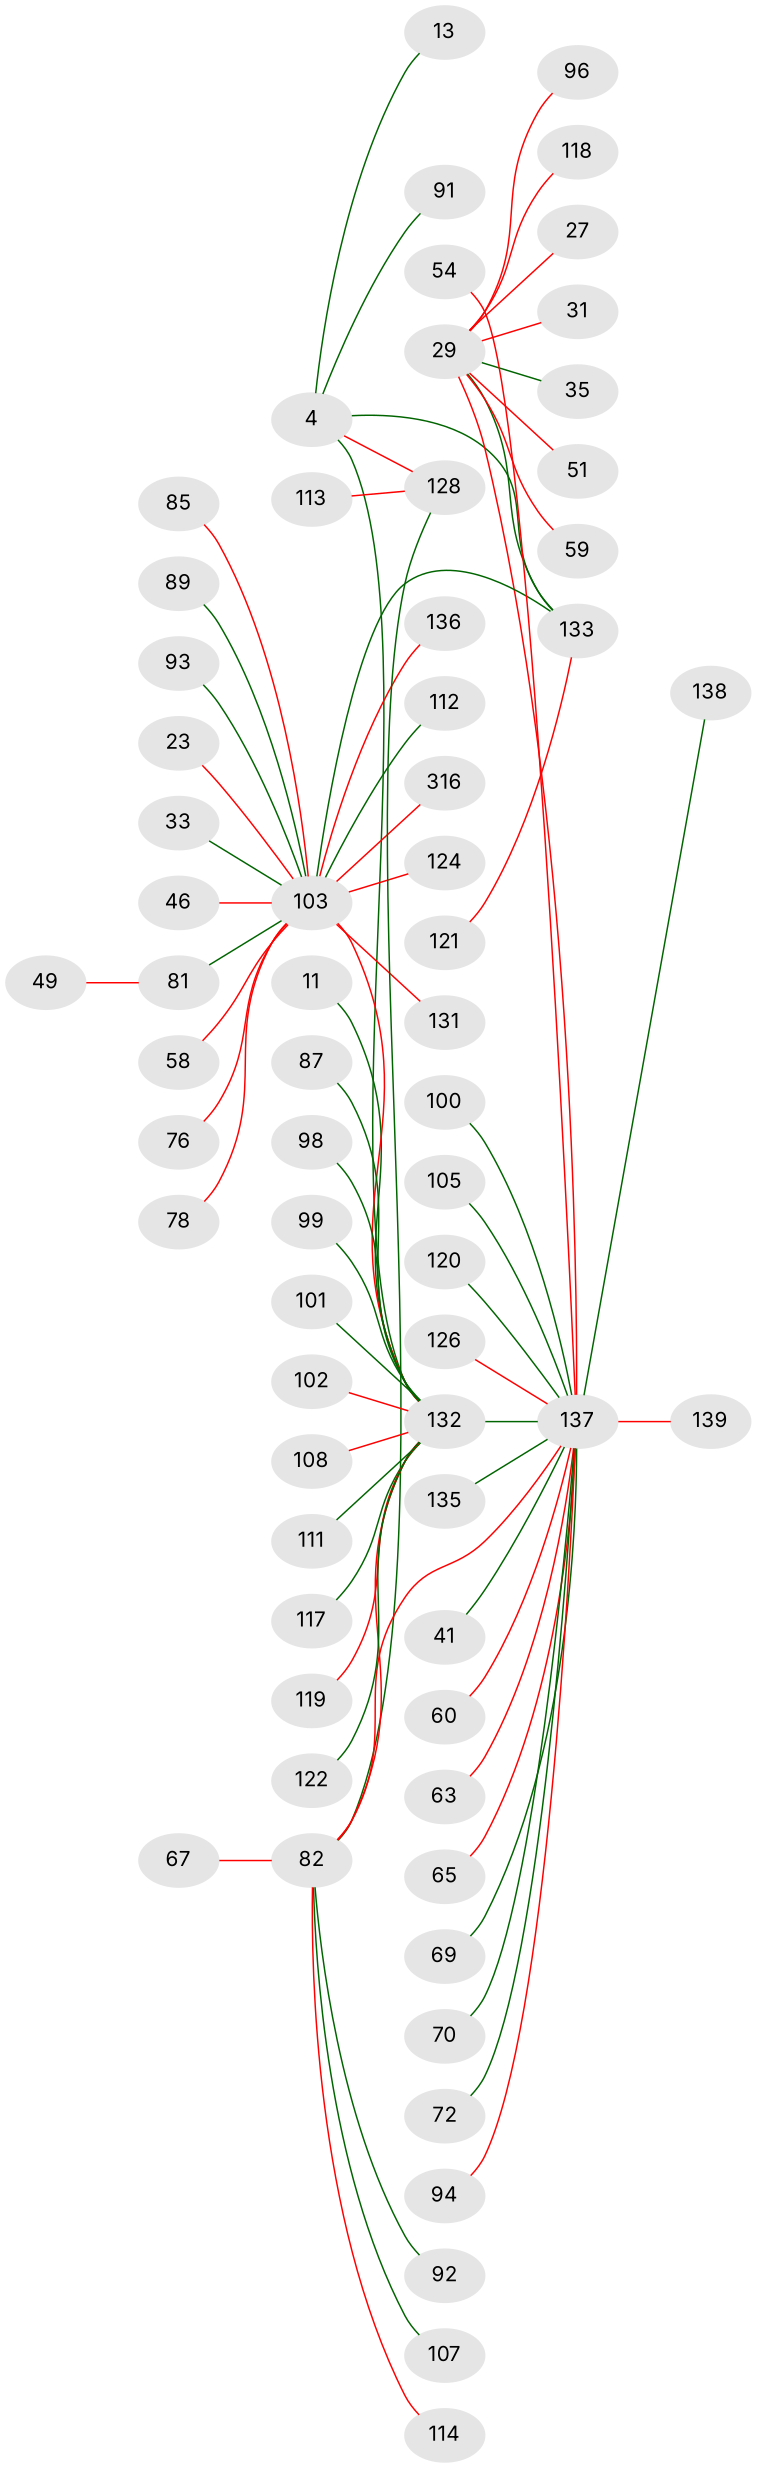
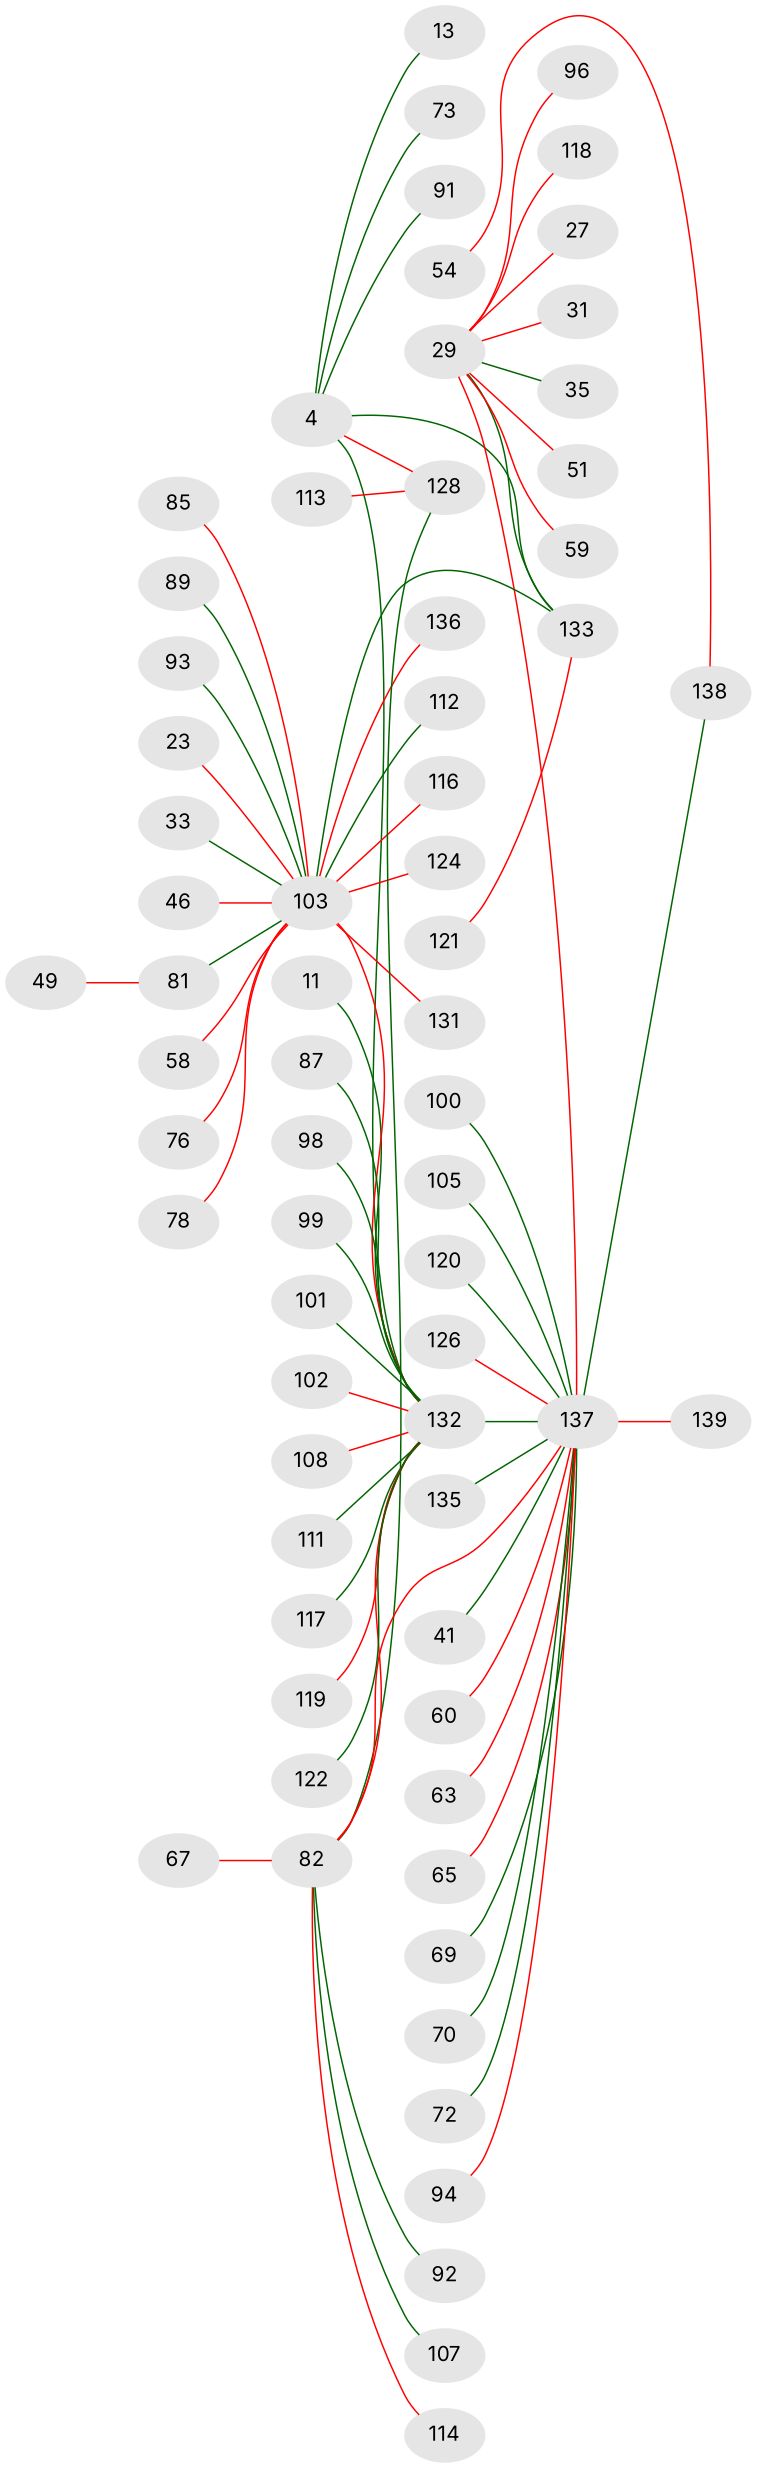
  graph {
    fontname=Inter
    rankdir=LR
    node [color=gray90 fontname=Inter style=filled]
    edge [color=red fontname=Inter]
    13 [super="+7"]
    4
+   73
    91
    128 [super="+48"]
    132 [super="+34+1+130"]
    133 [super="+14+62+75+77+83+84"]
    137 [super="+43+125+88+134"]
    11
    n10 [label=29]
    27
    31
    35
    51
    59
    96 [super="+40"]
    118
    138
    139
    103 [super="+9+10+24+71"]
    112
-   116 [label=316]
+   116
    124
    131
    136
    23
    33
    41
    46
    81 [super="+26"]
    49
    54
    58
    60
    63
    65
    82 [super="+2+8+56+57+64"]
    92
    107
    114
    67
    69
    70
    72
    76
    78
    85
    87
    89
    93
    94
    98
    99
    100
    101
    102
    105 [super="+74"]
    108 [super="+80"]
    111 [super="+106"]
    113
    117
    119
    120
    121 [super="+109"]
    122 [super="+50+115"]
    126 [super="+123"]
    135 [super="+25+90"]
    4 -- 13 [color=darkgreen]
+   4 -- 73 [color=darkgreen]
    4 -- 91 [color=darkgreen]
    4 -- 128 [weight=2]
    4 -- 132 [color=darkgreen weight=2]
    4 -- 133 [color=darkgreen]
    132 -- 137 [color=darkgreen weight=3]
    137 -- 138 [color=darkgreen]
    137 -- 139
    11 -- 132 [color=darkgreen]
    n10 -- 133 [color=darkgreen weight=2]
    n10 -- 137 [weight=4]
    n10 -- 27
    n10 -- 31
    n10 -- 35 [color=darkgreen]
    n10 -- 51
    n10 -- 59
    n10 -- 96
    n10 -- 118
    103 -- 132 [weight=5]
    103 -- 133 [color=darkgreen]
    103 -- 112 [color=darkgreen]
    103 -- 116
    103 -- 124
    103 -- 131
    103 -- 136
    23 -- 103
    33 -- 103 [color=darkgreen]
    41 -- 137 [color=darkgreen]
    46 -- 103
    81 -- 103 [color=darkgreen weight=2]
    49 -- 81
-   54 -- 137
+   54 -- 138
    58 -- 103
    60 -- 137
    63 -- 137
    65 -- 137
    82 -- 128 [color=darkgreen]
    82 -- 132 [weight=2]
    82 -- 137 [weight=2]
    82 -- 92 [color=darkgreen]
    82 -- 107 [color=darkgreen]
    82 -- 114
    67 -- 82
    69 -- 137 [color=darkgreen]
    70 -- 137 [color=darkgreen]
    72 -- 137 [color=darkgreen]
    76 -- 103
    78 -- 103
    85 -- 103
    87 -- 132 [color=darkgreen]
    89 -- 103 [color=darkgreen]
    93 -- 103 [color=darkgreen]
    94 -- 137
    98 -- 132 [color=darkgreen]
    99 -- 132 [color=darkgreen]
    100 -- 137 [color=darkgreen]
    101 -- 132 [color=darkgreen]
    102 -- 132
    105 -- 137 [color=darkgreen]
    108 -- 132
    111 -- 132 [color=darkgreen]
    113 -- 128
    117 -- 132 [color=darkgreen]
    119 -- 132
    120 -- 137 [color=darkgreen]
    121 -- 133
    122 -- 132 [color=darkgreen]
    126 -- 137 [weight=2]
    135 -- 137 [color=darkgreen]
  }
